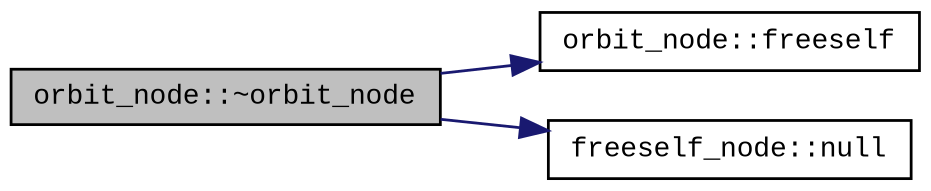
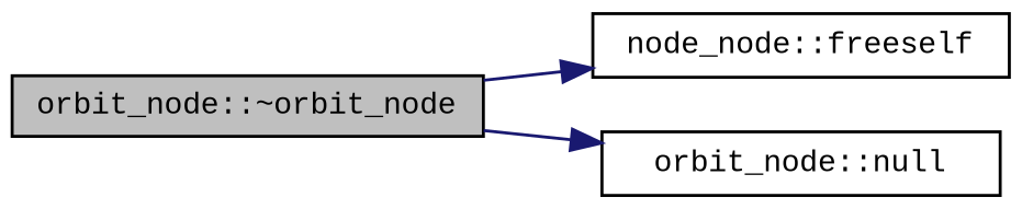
  digraph {
    fontname="Liberation Mono"
    rankdir=LR
    node [color=black fillcolor=white fontname="Liberation Mono" fontsize=10 shape=record style=filled]
    edge [color=midnightblue fontname="Liberation Mono" fontsize=10 labelfontname=Helvetica labelfontsize=10 style=solid]
    n1 [fillcolor=grey75 fontcolor=black height=0.2 label="orbit_node::~orbit_node" width=0.4]
-   n2 [height=0.2 label="orbit_node::freeself" width=0.4]
-   n3 [height=0.2 label="freeself_node::null" width=0.4]
+   n2 [height=0.2 label="node_node::freeself" width=0.4]
+   n3 [height=0.2 label="orbit_node::null" width=0.4]
    n1 -> n2
    n1 -> n3
  }
